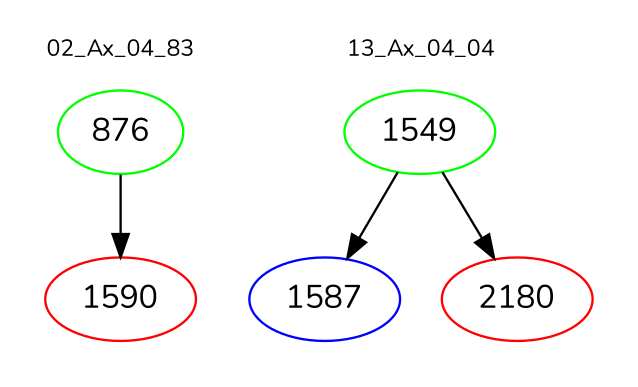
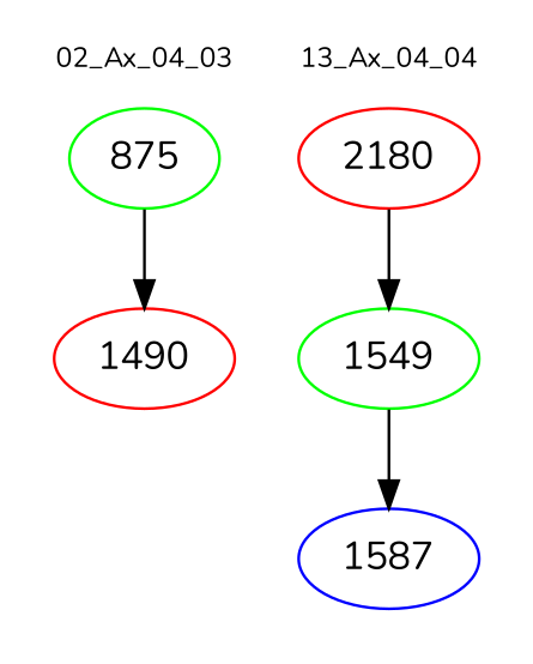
  digraph {
    fontname=Nunito
    node [color=green fontname=Nunito]
    edge [color=black fontname=Nunito]
-   n1 [label=876]
-   n2 [color=red label=1590]
+   n1 [label=875]
+   n2 [color=red label=1490]
    n3 [label=1549]
    n4 [color=blue label=1587]
    n5 [color=red label=2180]
    subgraph cluster_1 {
      color=white
      fontsize=10
-     label="02_Ax_04_83"
+     label="02_Ax_04_03"
      n1
      n2
    }
    subgraph cluster_2 {
      color=white
      fontsize=10
      label="13_Ax_04_04"
      n3
      n4
      n5
    }
    n1 -> n2
    n3 -> n4
-   n3 -> n5
+   n5 -> n3
  }
